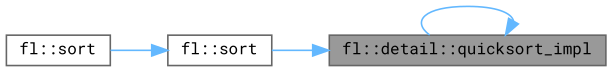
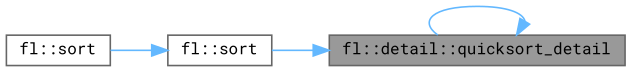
  digraph {
    rankdir=RL
    fontname="Roboto Mono"
    node [color=grey40 fillcolor=white fontname="Roboto Mono" fontsize=10 shape=box style=filled]
    edge [color=steelblue1 dir=back fontname="Roboto Mono" fontsize=10 labelfontname=Helvetica labelfontsize=10 style=solid]
-   n1 [color=gray40 fillcolor=grey60 fontcolor=black height=0.2 label="fl::detail::quicksort_impl" width=0.4]
+   n1 [color=gray40 fillcolor=grey60 fontcolor=black height=0.2 label="fl::detail::quicksort_detail" width=0.4]
    n2 [height=0.2 label="fl::sort" width=0.4]
    n3 [height=0.2 label="fl::sort" width=0.4]
    n1 -> n1
    n1 -> n2
    n2 -> n3
  }
